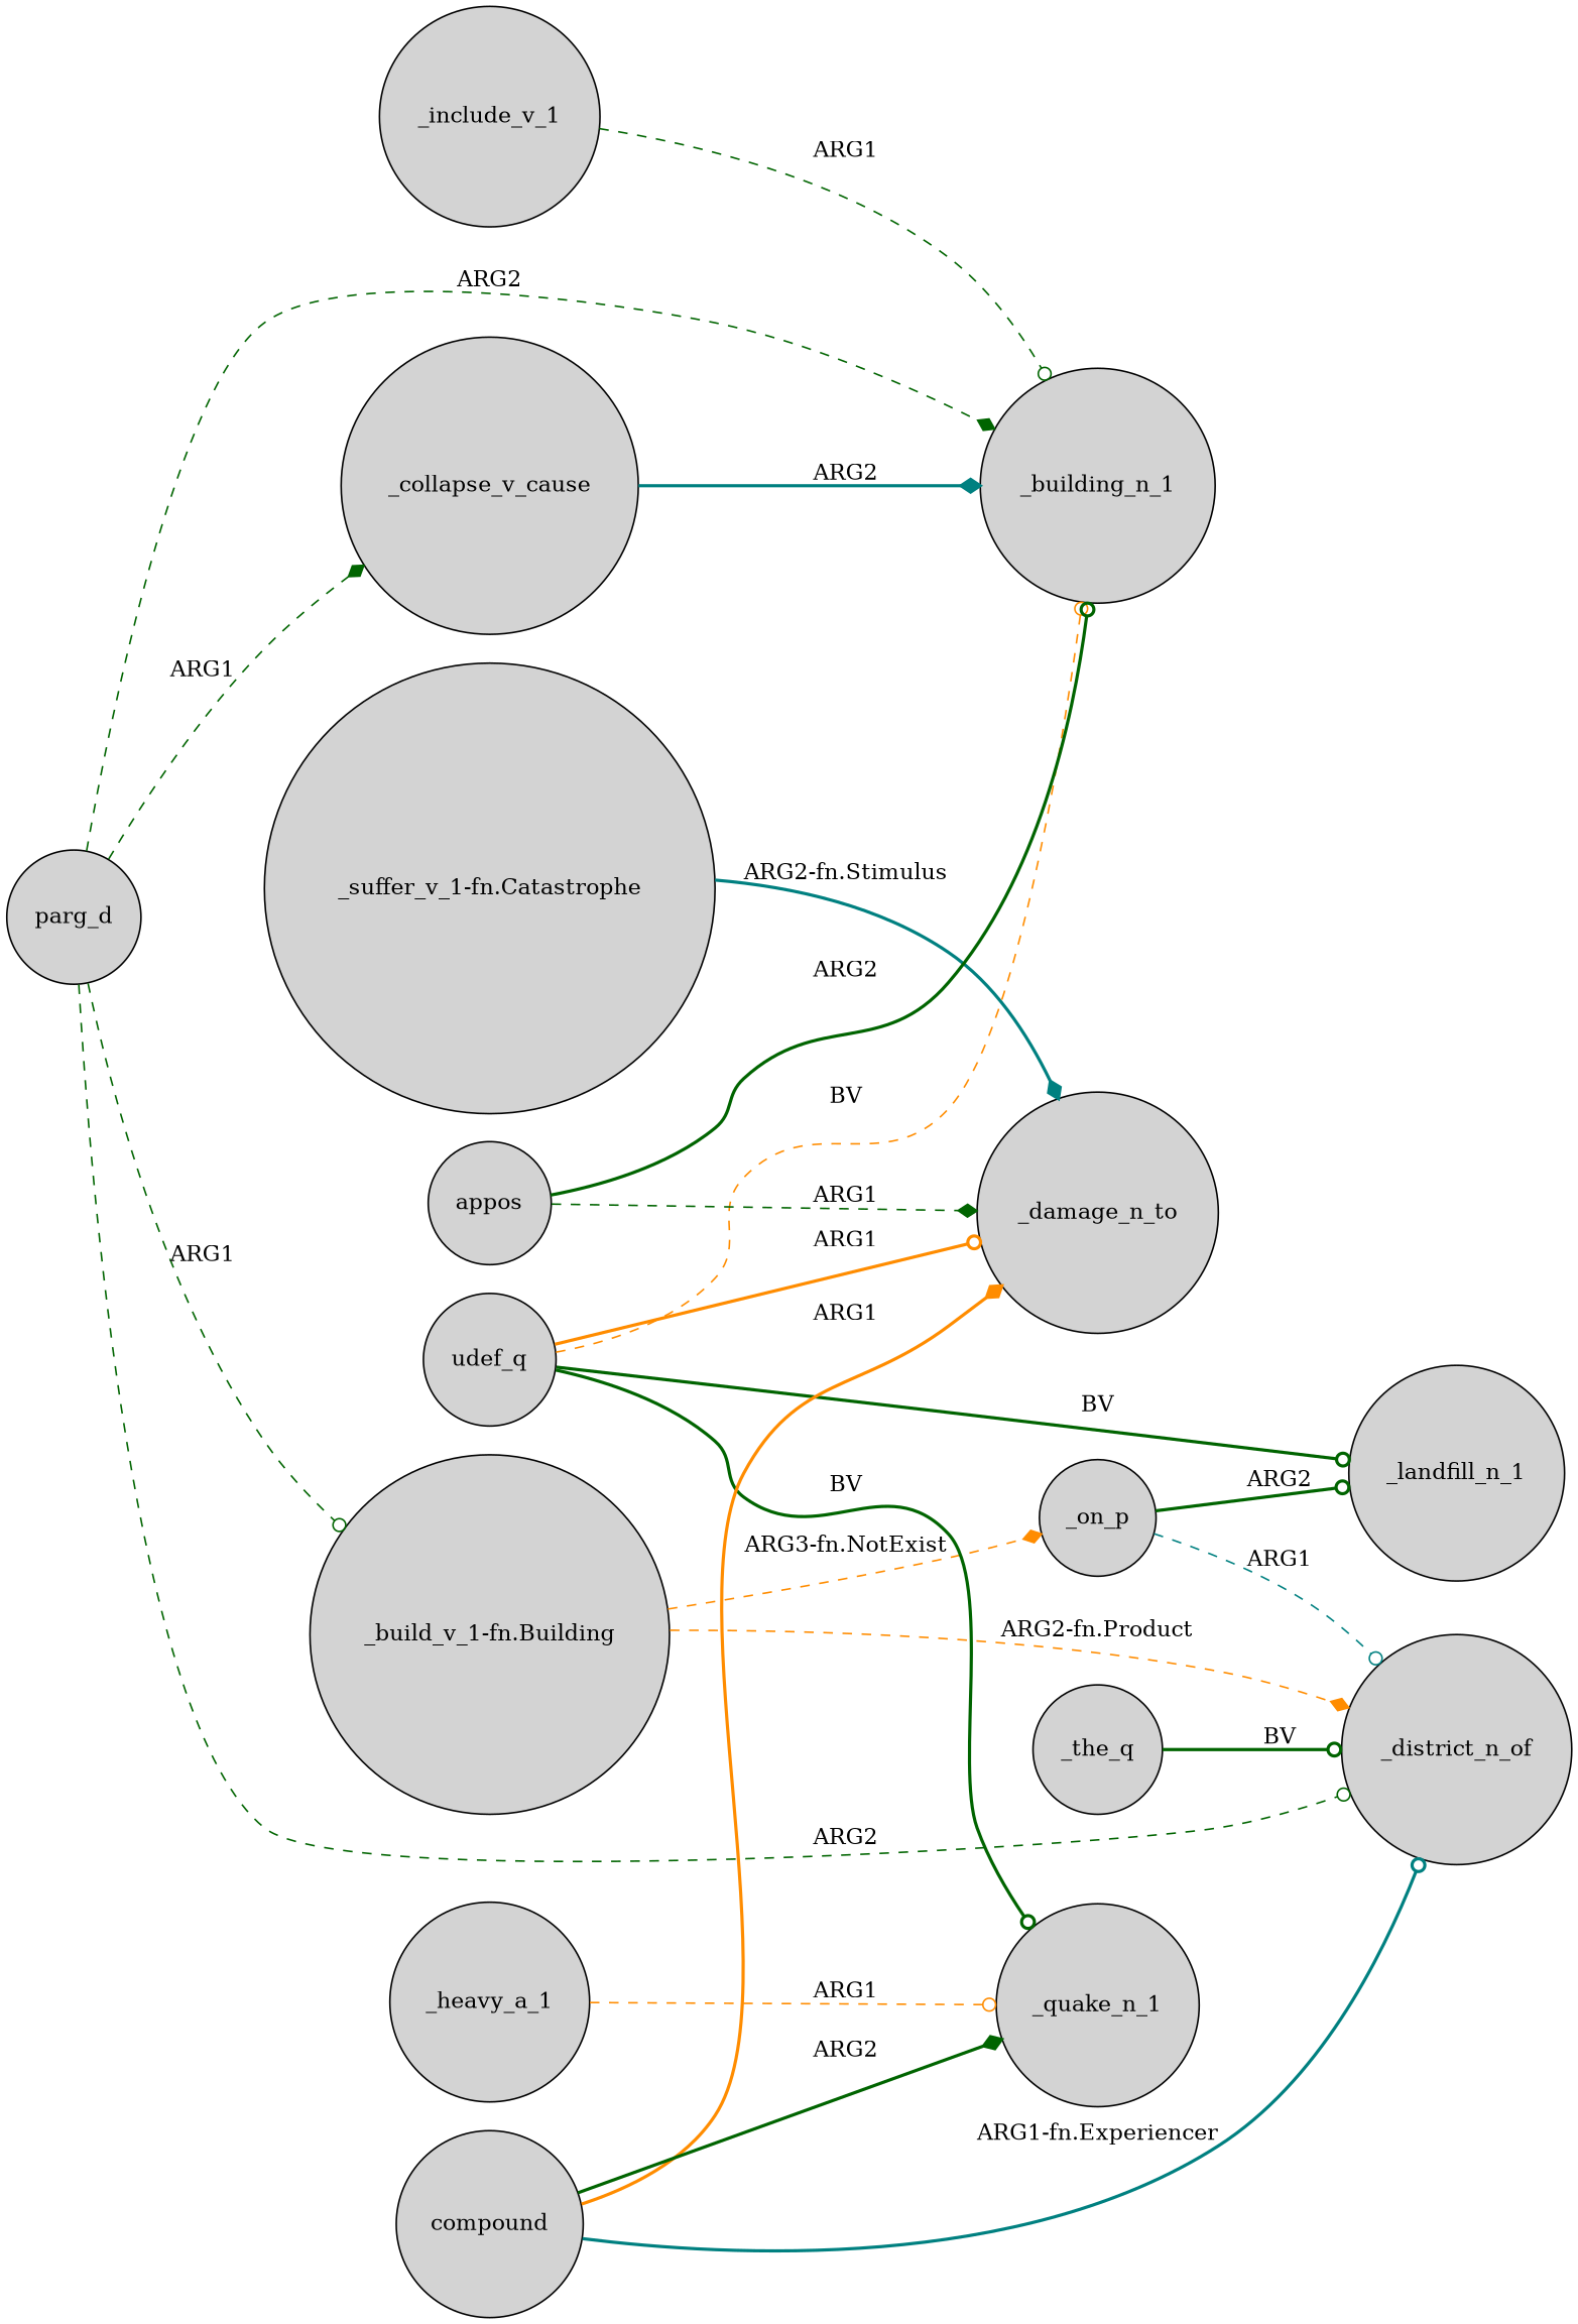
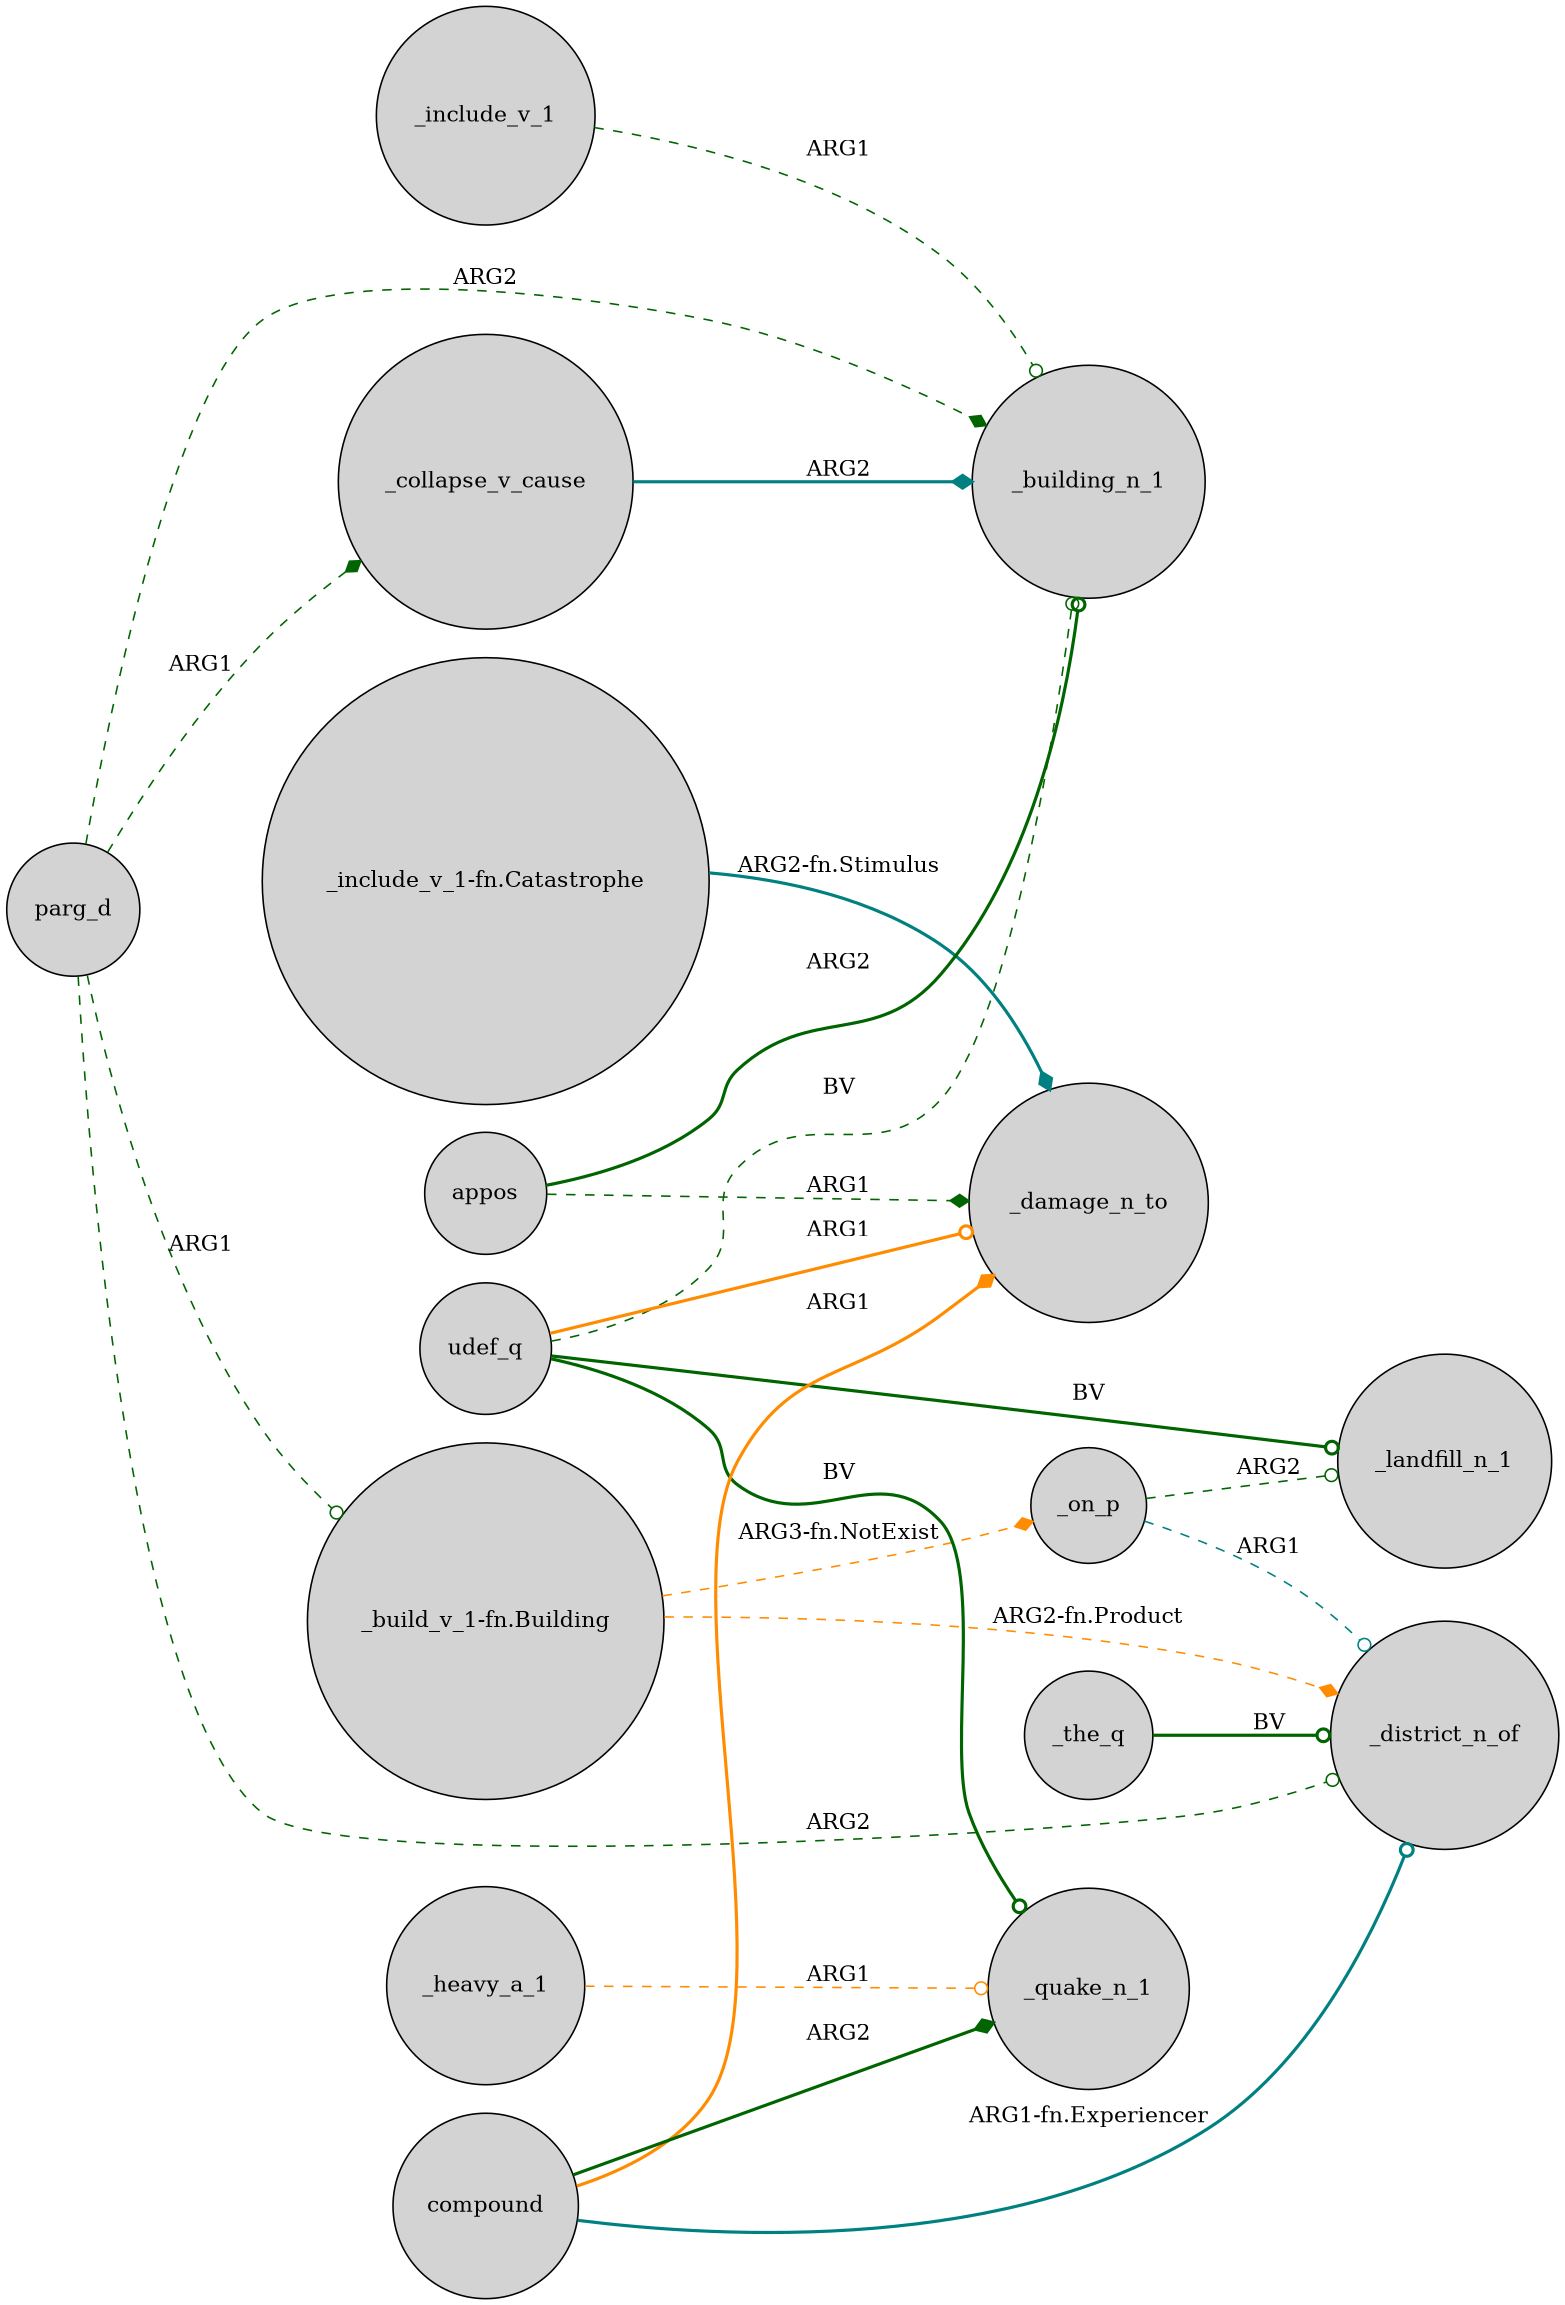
  digraph {
    rankdir=LR
    node [shape=circle style=filled]
    edge [arrowhead=odot color=darkgreen style=dashed]
    parg_d
    _collapse_v_cause
    _building_n_1
    _district_n_of
    "_build_v_1-fn.Building"
    _on_p
    _include_v_1
-   "_suffer_v_1-fn.Catastrophe"
+   "_suffer_v_1-fn.Catastrophe" [label="_include_v_1-fn.Catastrophe"]
    _damage_n_to
    udef_q
    _landfill_n_1
    _quake_n_1
    appos
    compound
    _heavy_a_1
    _the_q
    parg_d -> _collapse_v_cause [arrowhead=diamond label=ARG1]
    parg_d -> _building_n_1 [arrowhead=diamond label=ARG2]
    parg_d -> _district_n_of [label=ARG2]
    parg_d -> "_build_v_1-fn.Building" [label=ARG1]
    _collapse_v_cause -> _building_n_1 [arrowhead=diamond color=teal label=ARG2 style=bold]
    "_build_v_1-fn.Building" -> _district_n_of [arrowhead=diamond color=darkorange label="ARG2-fn.Product"]
    "_build_v_1-fn.Building" -> _on_p [arrowhead=diamond color=darkorange label="ARG3-fn.NotExist"]
    _on_p -> _district_n_of [color=teal label=ARG1]
-   _on_p -> _landfill_n_1 [label=ARG2 style=bold]
+   _on_p -> _landfill_n_1 [label=ARG2]
    _include_v_1 -> _building_n_1 [label=ARG1]
    "_suffer_v_1-fn.Catastrophe" -> _damage_n_to [arrowhead=diamond color=teal label="ARG2-fn.Stimulus" style=bold]
-   udef_q -> _building_n_1 [color=darkorange label=BV]
+   udef_q -> _building_n_1 [label=BV]
    udef_q -> _damage_n_to [color=darkorange label=ARG1 style=bold]
    udef_q -> _landfill_n_1 [label=BV style=bold]
    udef_q -> _quake_n_1 [label=BV style=bold]
    appos -> _building_n_1 [label=ARG2 style=bold]
    appos -> _damage_n_to [arrowhead=diamond label=ARG1]
    compound -> _district_n_of [color=teal label="ARG1-fn.Experiencer" style=bold]
    compound -> _damage_n_to [arrowhead=diamond color=darkorange label=ARG1 style=bold]
    compound -> _quake_n_1 [arrowhead=diamond label=ARG2 style=bold]
    _heavy_a_1 -> _quake_n_1 [color=darkorange label=ARG1]
    _the_q -> _district_n_of [label=BV style=bold]
  }
